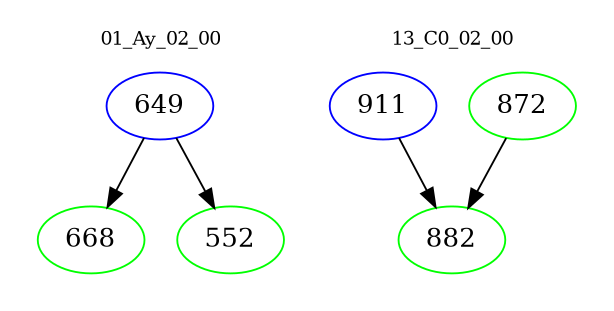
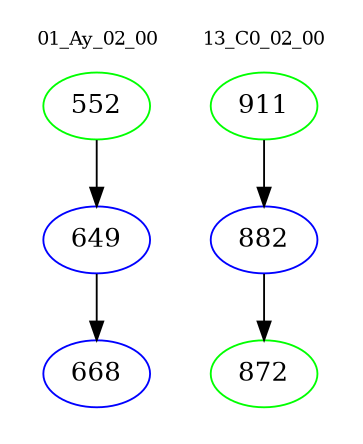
  digraph {
    node [color=green]
    edge [color=black]
    n1 [color=blue label=649]
-   n2 [label=668]
+   n2 [color=blue label=668]
    n3 [label=552]
-   n4 [label=882]
+   n4 [color=blue label=882]
    n5 [label=872]
-   n6 [color=blue label=911]
+   n6 [label=911]
    subgraph cluster_1 {
      color=white
      fontsize=10
      label="01_Ay_02_00"
      n1
      n2
      n3
    }
    subgraph cluster_2 {
      color=white
      fontsize=10
      label="13_C0_02_00"
      n4
      n5
      n6
    }
    n1 -> n2
-   n1 -> n3
-   n5 -> n4
+   n3 -> n1
+   n4 -> n5
    n6 -> n4
  }
